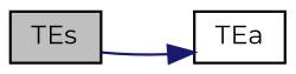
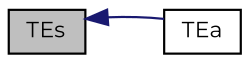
  digraph {
    rankdir=LR
    fontname=Montserrat
    node [color=black fontname=Montserrat fontsize=10 shape=record]
    n1 [fillcolor=grey75 fontcolor=black height=0.2 label=TEs style=filled width=0.4]
    n2 [height=0.2 label=TEa width=0.4]
-   n1 -> n2 [color=midnightblue fontname=Montserrat fontsize=10 labelfontname=Helvetica labelfontsize=10 style=solid]
+   n2 -> n1 [color=midnightblue fontname=Montserrat fontsize=10 labelfontname=Helvetica labelfontsize=10 style=solid]
  }
